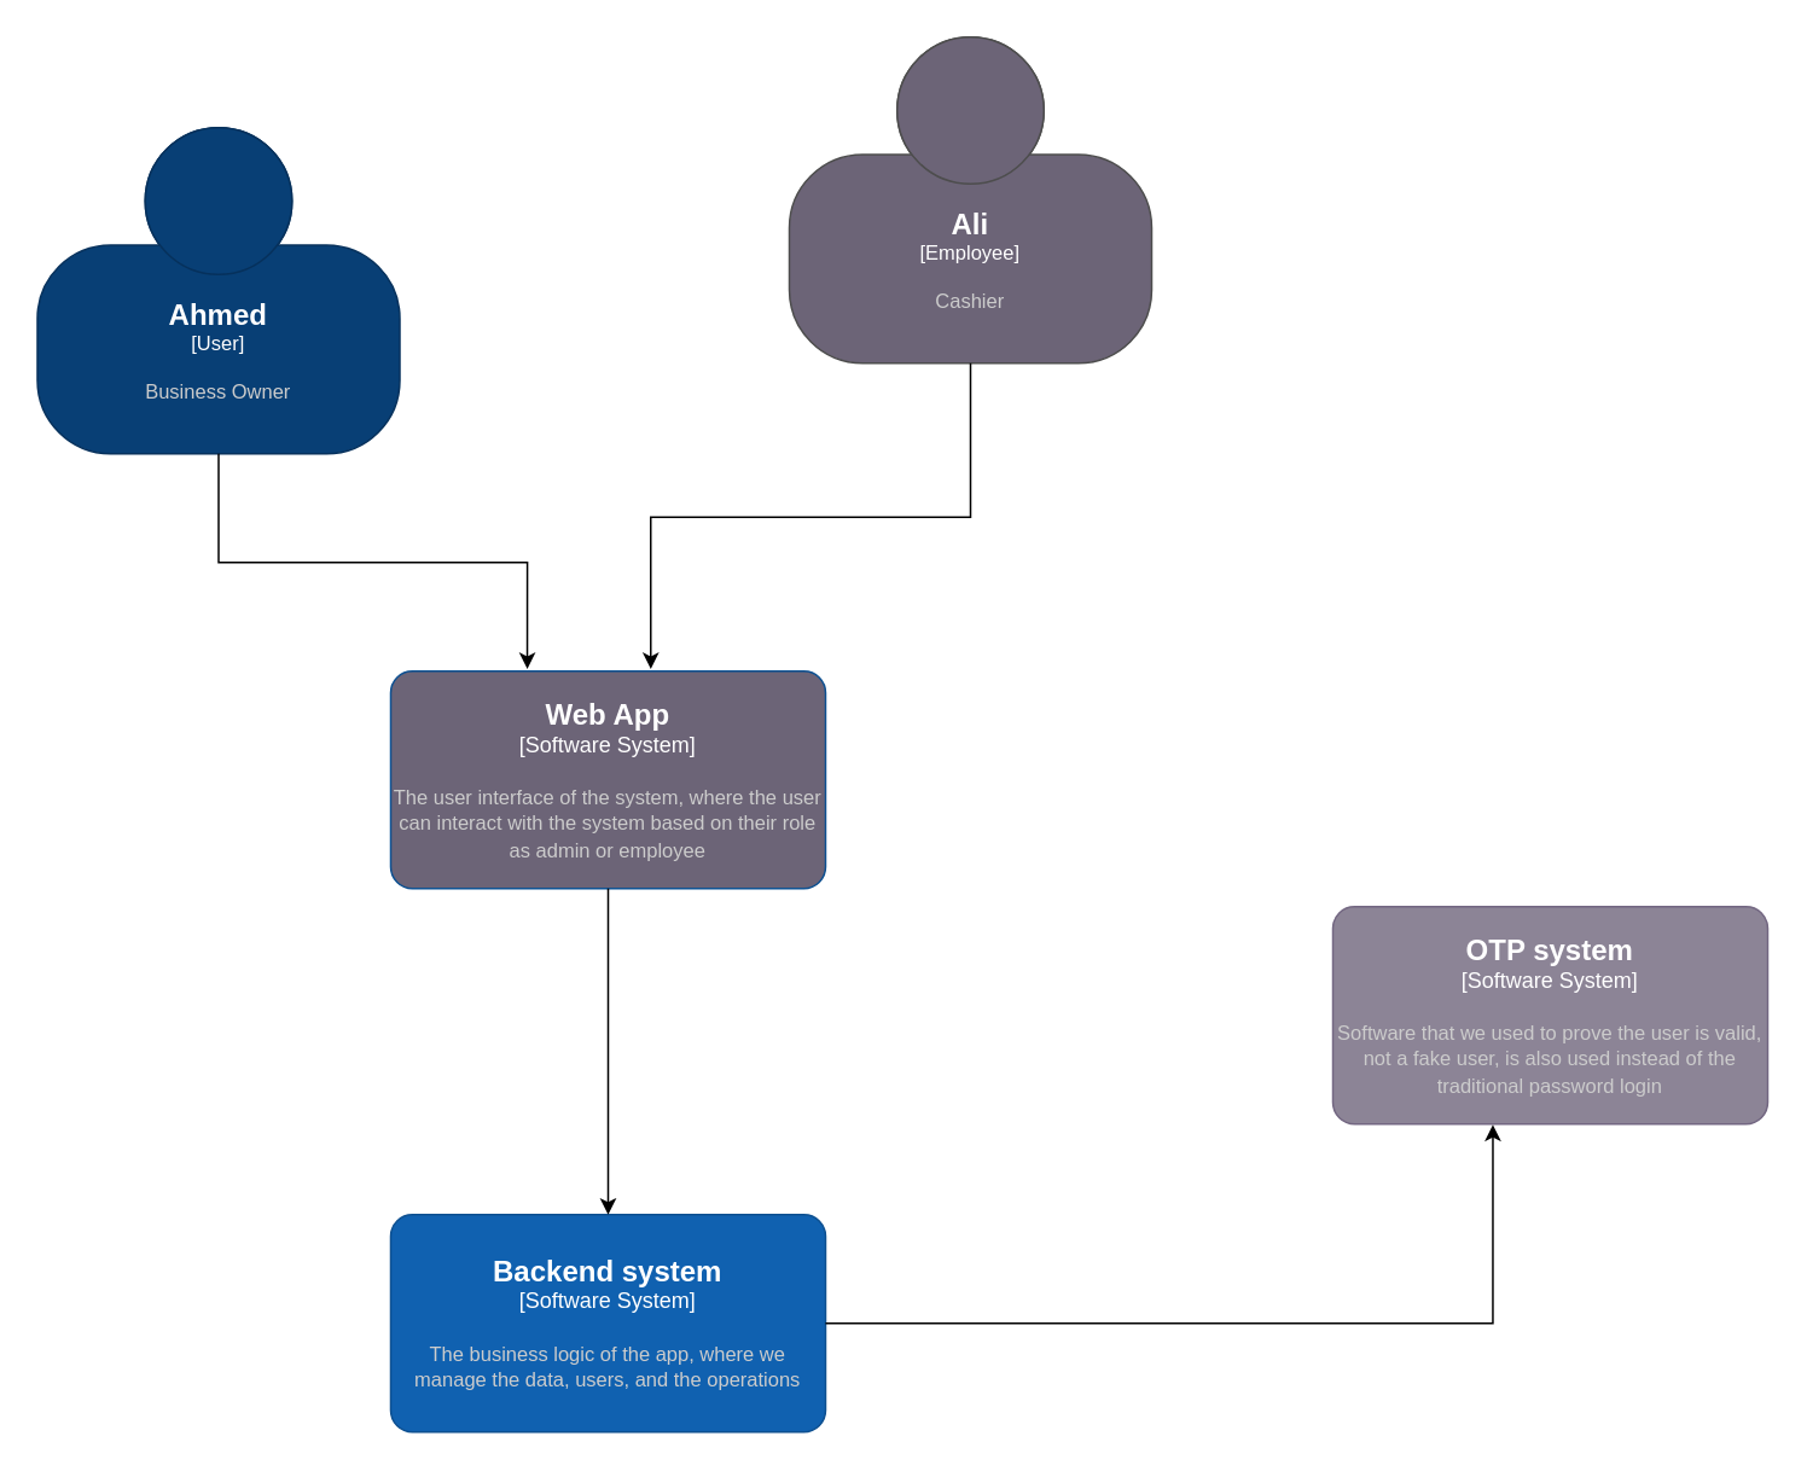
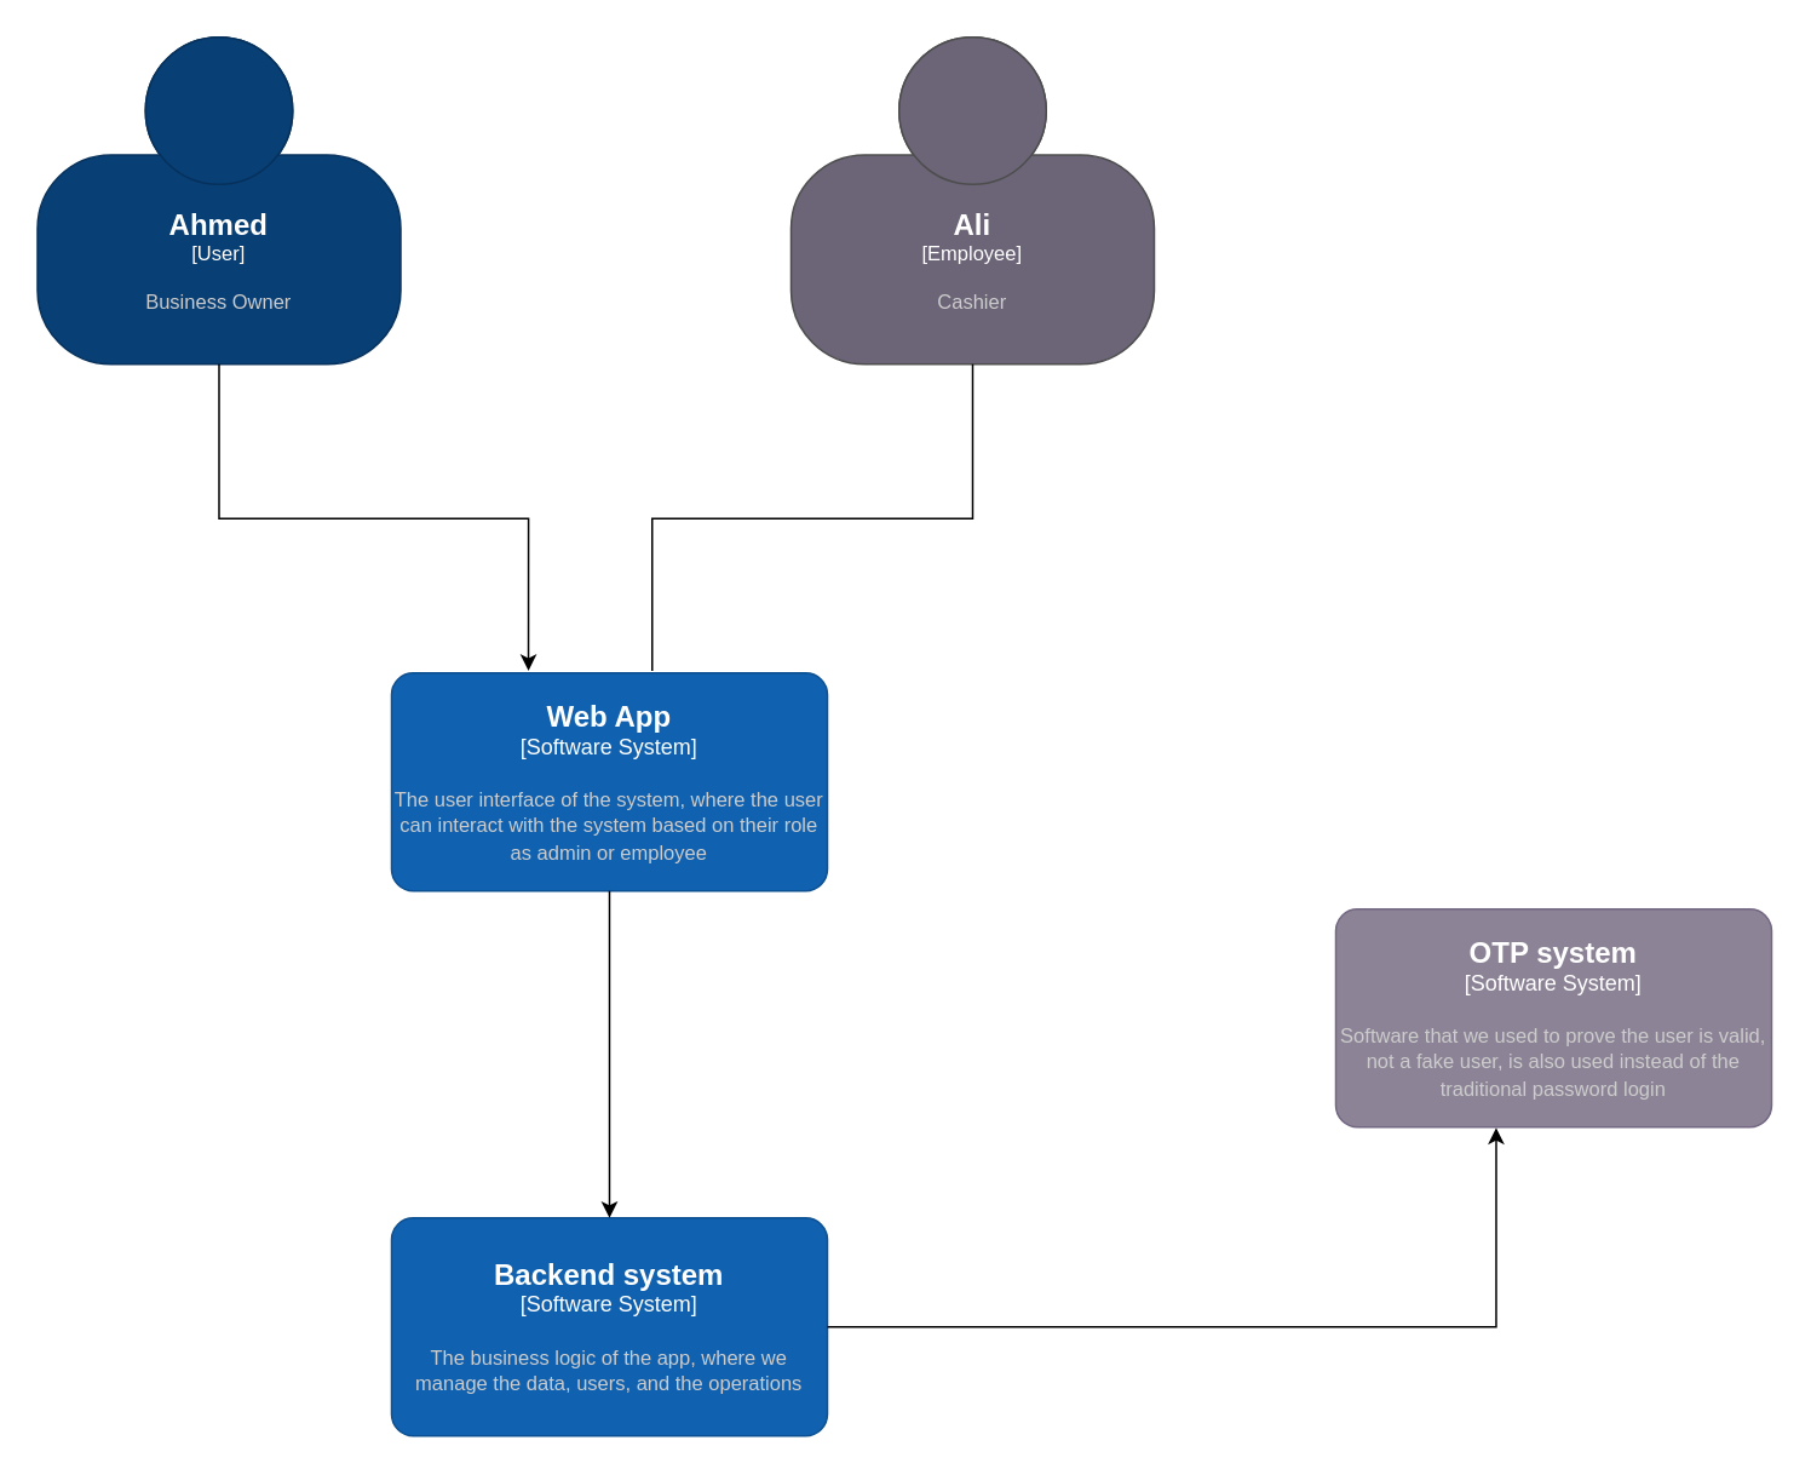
  <mxCell id="0" />
  <mxCell id="1" parent="0" />
- <mxCell id="2" value="&lt;font style=&quot;font-size: 16px&quot;&gt;&lt;b&gt;Ahmed&lt;/b&gt;&lt;/font&gt;&lt;div&gt;[User]&lt;/div&gt;&lt;br&gt;&lt;div&gt;&lt;font style=&quot;font-size: 11px&quot;&gt;&lt;font color=&quot;#cccccc&quot;&gt;Business Owner&lt;/font&gt;&lt;/div&gt;" style="html=1;fontSize=11;dashed=0;whiteSpace=wrap;fillColor=#083F75;strokeColor=#06315C;fontColor=#ffffff;shape=mxgraph.c4.person2;align=center;metaEdit=1;points=[[0.5,0,0],[1,0.5,0],[1,0.75,0],[0.75,1,0],[0.5,1,0],[0.25,1,0],[0,0.75,0],[0,0.5,0]];resizable=0;" vertex="1" parent="1"><mxGeometry x="20" y="70" width="200" height="180" as="geometry" /></mxCell>
+ <mxCell id="2" value="&lt;font style=&quot;font-size: 16px&quot;&gt;&lt;b&gt;Ahmed&lt;/b&gt;&lt;/font&gt;&lt;div&gt;[User]&lt;/div&gt;&lt;br&gt;&lt;div&gt;&lt;font style=&quot;font-size: 11px&quot;&gt;&lt;font color=&quot;#cccccc&quot;&gt;Business Owner&lt;/font&gt;&lt;/div&gt;" style="html=1;fontSize=11;dashed=0;whiteSpace=wrap;fillColor=#083F75;strokeColor=#06315C;fontColor=#ffffff;shape=mxgraph.c4.person2;align=center;metaEdit=1;points=[[0.5,0,0],[1,0.5,0],[1,0.75,0],[0.75,1,0],[0.5,1,0],[0.25,1,0],[0,0.75,0],[0,0.5,0]];resizable=0;" vertex="1" parent="1"><mxGeometry x="20" y="20" width="200" height="180" as="geometry" /></mxCell>
  <mxCell id="3" value="&lt;font style=&quot;font-size: 16px&quot;&gt;&lt;b&gt;Ali&lt;/b&gt;&lt;/font&gt;&lt;div&gt;[Employee]&lt;/div&gt;&lt;br&gt;&lt;div&gt;&lt;font style=&quot;font-size: 11px&quot;&gt;&lt;font color=&quot;#cccccc&quot;&gt;Cashier&lt;/font&gt;&lt;/div&gt;" style="html=1;fontSize=11;dashed=0;whiteSpace=wrap;fillColor=#6C6477;strokeColor=#4D4D4D;fontColor=#ffffff;shape=mxgraph.c4.person2;align=center;metaEdit=1;points=[[0.5,0,0],[1,0.5,0],[1,0.75,0],[0.75,1,0],[0.5,1,0],[0.25,1,0],[0,0.75,0],[0,0.5,0]];resizable=0;" vertex="1" parent="1"><mxGeometry x="435" y="20" width="200" height="180" as="geometry" /></mxCell>
- <mxCell id="4" value="&lt;font style=&quot;font-size: 16px&quot;&gt;&lt;b&gt;Web App&lt;/b&gt;&lt;/font&gt;&lt;div&gt;[Software System]&lt;/div&gt;&lt;br&gt;&lt;div&gt;&lt;font style=&quot;font-size: 11px&quot;&gt;&lt;font color=&quot;#cccccc&quot;&gt;The user interface of the system, where the user can interact with the system based on their role as admin or employee&lt;/font&gt;&lt;/div&gt;" style="rounded=1;whiteSpace=wrap;html=1;labelBackgroundColor=none;fillColor=#6c6477;fontColor=#ffffff;align=center;arcSize=10;strokeColor=#0D5091;metaEdit=1;resizable=0;points=[[0.25,0,0],[0.5,0,0],[0.75,0,0],[1,0.25,0],[1,0.5,0],[1,0.75,0],[0.75,1,0],[0.5,1,0],[0.25,1,0],[0,0.75,0],[0,0.5,0],[0,0.25,0]];" vertex="1" parent="1"><mxGeometry x="215" y="370" width="240" height="120" as="geometry" /></mxCell>
+ <mxCell id="4" value="&lt;font style=&quot;font-size: 16px&quot;&gt;&lt;b&gt;Web App&lt;/b&gt;&lt;/font&gt;&lt;div&gt;[Software System]&lt;/div&gt;&lt;br&gt;&lt;div&gt;&lt;font style=&quot;font-size: 11px&quot;&gt;&lt;font color=&quot;#cccccc&quot;&gt;The user interface of the system, where the user can interact with the system based on their role as admin or employee&lt;/font&gt;&lt;/div&gt;" style="rounded=1;whiteSpace=wrap;html=1;labelBackgroundColor=none;fillColor=#1061B0;fontColor=#ffffff;align=center;arcSize=10;strokeColor=#0D5091;metaEdit=1;resizable=0;points=[[0.25,0,0],[0.5,0,0],[0.75,0,0],[1,0.25,0],[1,0.5,0],[1,0.75,0],[0.75,1,0],[0.5,1,0],[0.25,1,0],[0,0.75,0],[0,0.5,0],[0,0.25,0]];" vertex="1" parent="1"><mxGeometry x="215" y="370" width="240" height="120" as="geometry" /></mxCell>
  <mxCell id="5" style="edgeStyle=orthogonalEdgeStyle;rounded=0;orthogonalLoop=1;jettySize=auto;html=1;entryX=0.314;entryY=-0.01;entryDx=0;entryDy=0;entryPerimeter=0;" edge="1" parent="1" source="2" target="4"><mxGeometry relative="1" as="geometry" /></mxCell>
- <mxCell id="6" style="edgeStyle=orthogonalEdgeStyle;rounded=0;orthogonalLoop=1;jettySize=auto;html=1;entryX=0.598;entryY=-0.01;entryDx=0;entryDy=0;entryPerimeter=0;" edge="1" parent="1" source="3" target="4"><mxGeometry relative="1" as="geometry" /></mxCell>
+ <mxCell id="6" style="edgeStyle=orthogonalEdgeStyle;rounded=0;orthogonalLoop=1;jettySize=auto;html=1;entryX=0.598;entryY=-0.01;entryDx=0;entryDy=0;entryPerimeter=0;endArrow=none;" edge="1" parent="1" source="3" target="4"><mxGeometry relative="1" as="geometry" /></mxCell>
  <mxCell id="7" value="&lt;font style=&quot;font-size: 16px&quot;&gt;&lt;b&gt;OTP system&lt;/b&gt;&lt;/font&gt;&lt;div&gt;[Software System]&lt;/div&gt;&lt;br&gt;&lt;div&gt;&lt;font style=&quot;font-size: 11px&quot;&gt;&lt;font color=&quot;#cccccc&quot;&gt;Software that we used to prove the user is valid, not a fake user, is also used instead of the traditional password login&lt;/font&gt;&lt;/div&gt;" style="rounded=1;whiteSpace=wrap;html=1;labelBackgroundColor=none;fillColor=#8C8496;fontColor=#ffffff;align=center;arcSize=10;strokeColor=#736782;metaEdit=1;resizable=0;points=[[0.25,0,0],[0.5,0,0],[0.75,0,0],[1,0.25,0],[1,0.5,0],[1,0.75,0],[0.75,1,0],[0.5,1,0],[0.25,1,0],[0,0.75,0],[0,0.5,0],[0,0.25,0]];" vertex="1" parent="1"><mxGeometry x="735" y="500" width="240" height="120" as="geometry" /></mxCell>
  <mxCell id="8" value="&lt;font style=&quot;font-size: 16px&quot;&gt;&lt;b&gt;Backend system&lt;/b&gt;&lt;/font&gt;&lt;div&gt;[Software System]&lt;/div&gt;&lt;br&gt;&lt;div&gt;&lt;font style=&quot;font-size: 11px&quot;&gt;&lt;font color=&quot;#cccccc&quot;&gt;The business logic of the app, where we manage the data, users, and the operations&lt;/font&gt;&lt;/div&gt;" style="rounded=1;whiteSpace=wrap;html=1;labelBackgroundColor=none;fillColor=#1061B0;fontColor=#ffffff;align=center;arcSize=10;strokeColor=#0D5091;metaEdit=1;resizable=0;points=[[0.25,0,0],[0.5,0,0],[0.75,0,0],[1,0.25,0],[1,0.5,0],[1,0.75,0],[0.75,1,0],[0.5,1,0],[0.25,1,0],[0,0.75,0],[0,0.5,0],[0,0.25,0]];" vertex="1" parent="1"><mxGeometry x="215" y="670" width="240" height="120" as="geometry" /></mxCell>
  <mxCell id="9" style="edgeStyle=orthogonalEdgeStyle;rounded=0;orthogonalLoop=1;jettySize=auto;html=1;entryX=0.5;entryY=0;entryDx=0;entryDy=0;entryPerimeter=0;" edge="1" parent="1" source="4" target="8"><mxGeometry relative="1" as="geometry" /></mxCell>
  <mxCell id="10" style="edgeStyle=orthogonalEdgeStyle;rounded=0;orthogonalLoop=1;jettySize=auto;html=1;entryX=0.368;entryY=1.003;entryDx=0;entryDy=0;entryPerimeter=0;" edge="1" parent="1" source="8" target="7"><mxGeometry relative="1" as="geometry" /></mxCell>
